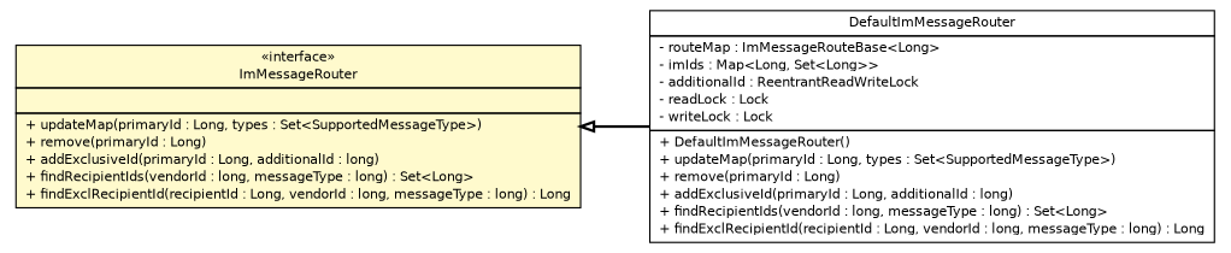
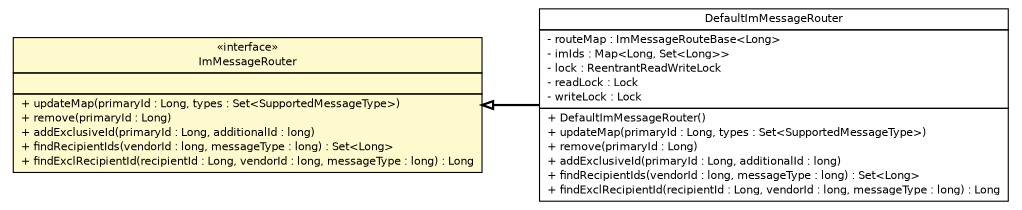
  digraph {
    nodesep=0.25
    ranksep=0.5
    rankdir=LR
    node [fontcolor=black fontname=Helvetica fontsize=10.0 shape=plaintext]
    n1 [label=<<table title="de.hsbremen.tc.tnc.tnccs.im.route.ImMessageRouter" border="0" cellborder="1" cellspacing="0" cellpadding="2" port="p" bgcolor="lemonChiffon" href="./ImMessageRouter.html"> 		<tr><td><table border="0" cellspacing="0" cellpadding="1"> <tr><td align="center" balign="center"> &#171;interface&#187; </td></tr> <tr><td align="center" balign="center"> ImMessageRouter </td></tr> 		</table></td></tr> 		<tr><td><table border="0" cellspacing="0" cellpadding="1"> <tr><td align="left" balign="left">  </td></tr> 		</table></td></tr> 		<tr><td><table border="0" cellspacing="0" cellpadding="1"> <tr><td align="left" balign="left"> + updateMap(primaryId : Long, types : Set&lt;SupportedMessageType&gt;) </td></tr> <tr><td align="left" balign="left"> + remove(primaryId : Long) </td></tr> <tr><td align="left" balign="left"> + addExclusiveId(primaryId : Long, additionalId : long) </td></tr> <tr><td align="left" balign="left"> + findRecipientIds(vendorId : long, messageType : long) : Set&lt;Long&gt; </td></tr> <tr><td align="left" balign="left"> + findExclRecipientId(recipientId : Long, vendorId : long, messageType : long) : Long </td></tr> 		</table></td></tr> 		</table>>]
-   n2 [label=<<table title="de.hsbremen.tc.tnc.tnccs.im.route.DefaultImMessageRouter" border="0" cellborder="1" cellspacing="0" cellpadding="2" port="p" href="./DefaultImMessageRouter.html"> 		<tr><td><table border="0" cellspacing="0" cellpadding="1"> <tr><td align="center" balign="center"> DefaultImMessageRouter </td></tr> 		</table></td></tr> 		<tr><td><table border="0" cellspacing="0" cellpadding="1"> <tr><td align="left" balign="left"> - routeMap : ImMessageRouteBase&lt;Long&gt; </td></tr> <tr><td align="left" balign="left"> - imIds : Map&lt;Long, Set&lt;Long&gt;&gt; </td></tr> <tr><td align="left" balign="left"> - additionalId : ReentrantReadWriteLock </td></tr> <tr><td align="left" balign="left"> - readLock : Lock </td></tr> <tr><td align="left" balign="left"> - writeLock : Lock </td></tr> 		</table></td></tr> 		<tr><td><table border="0" cellspacing="0" cellpadding="1"> <tr><td align="left" balign="left"> + DefaultImMessageRouter() </td></tr> <tr><td align="left" balign="left"> + updateMap(primaryId : Long, types : Set&lt;SupportedMessageType&gt;) </td></tr> <tr><td align="left" balign="left"> + remove(primaryId : Long) </td></tr> <tr><td align="left" balign="left"> + addExclusiveId(primaryId : Long, additionalId : long) </td></tr> <tr><td align="left" balign="left"> + findRecipientIds(vendorId : long, messageType : long) : Set&lt;Long&gt; </td></tr> <tr><td align="left" balign="left"> + findExclRecipientId(recipientId : Long, vendorId : long, messageType : long) : Long </td></tr> 		</table></td></tr> 		</table>>]
+   n2 [label=<<table title="de.hsbremen.tc.tnc.tnccs.im.route.DefaultImMessageRouter" border="0" cellborder="1" cellspacing="0" cellpadding="2" port="p" href="./DefaultImMessageRouter.html"> 		<tr><td><table border="0" cellspacing="0" cellpadding="1"> <tr><td align="center" balign="center"> DefaultImMessageRouter </td></tr> 		</table></td></tr> 		<tr><td><table border="0" cellspacing="0" cellpadding="1"> <tr><td align="left" balign="left"> - routeMap : ImMessageRouteBase&lt;Long&gt; </td></tr> <tr><td align="left" balign="left"> - imIds : Map&lt;Long, Set&lt;Long&gt;&gt; </td></tr> <tr><td align="left" balign="left"> - lock : ReentrantReadWriteLock </td></tr> <tr><td align="left" balign="left"> - readLock : Lock </td></tr> <tr><td align="left" balign="left"> - writeLock : Lock </td></tr> 		</table></td></tr> 		<tr><td><table border="0" cellspacing="0" cellpadding="1"> <tr><td align="left" balign="left"> + DefaultImMessageRouter() </td></tr> <tr><td align="left" balign="left"> + updateMap(primaryId : Long, types : Set&lt;SupportedMessageType&gt;) </td></tr> <tr><td align="left" balign="left"> + remove(primaryId : Long) </td></tr> <tr><td align="left" balign="left"> + addExclusiveId(primaryId : Long, additionalId : long) </td></tr> <tr><td align="left" balign="left"> + findRecipientIds(vendorId : long, messageType : long) : Set&lt;Long&gt; </td></tr> <tr><td align="left" balign="left"> + findExclRecipientId(recipientId : Long, vendorId : long, messageType : long) : Long </td></tr> 		</table></td></tr> 		</table>>]
    n1 -> n2 [arrowtail=empty dir=back fontname=Helvetica fontsize=10 headport=p labelfontname=Helvetica labelfontsize=10 style=bold tailport=p]
  }
